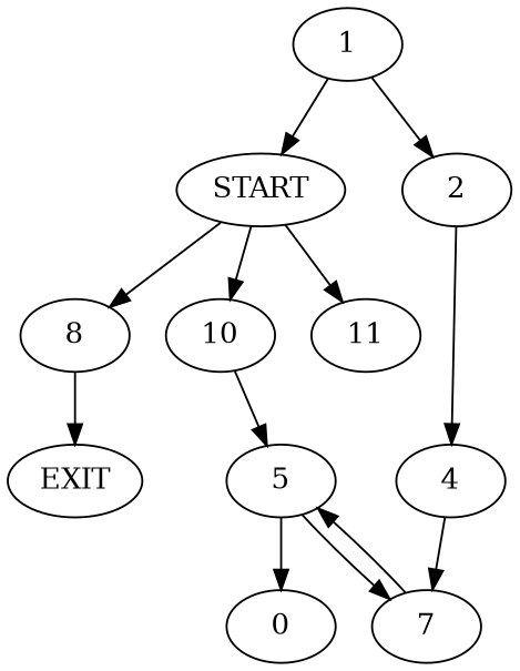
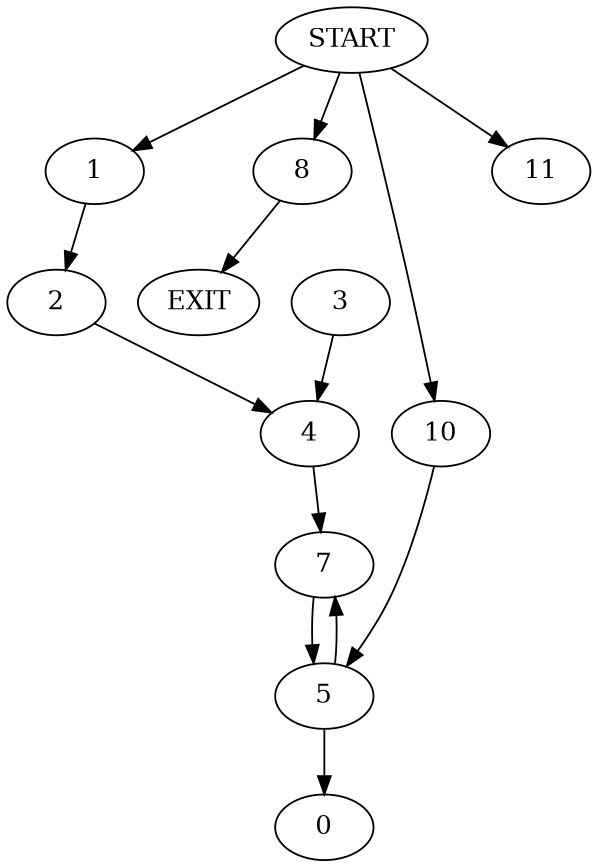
  digraph {
    n1 [label=START]
    1
    8
    10
    11
    2
    n7 [label=EXIT]
    5
    4
+   3
    7
    n12 [label=0]
-   1 -> n1
+   n1 -> 1
    n1 -> 8
    n1 -> 10
    n1 -> 11
    1 -> 2
    8 -> n7
    10 -> 5
    2 -> 4
    5 -> 7
    5 -> n12
    4 -> 7
+   3 -> 4
    7 -> 5
  }
